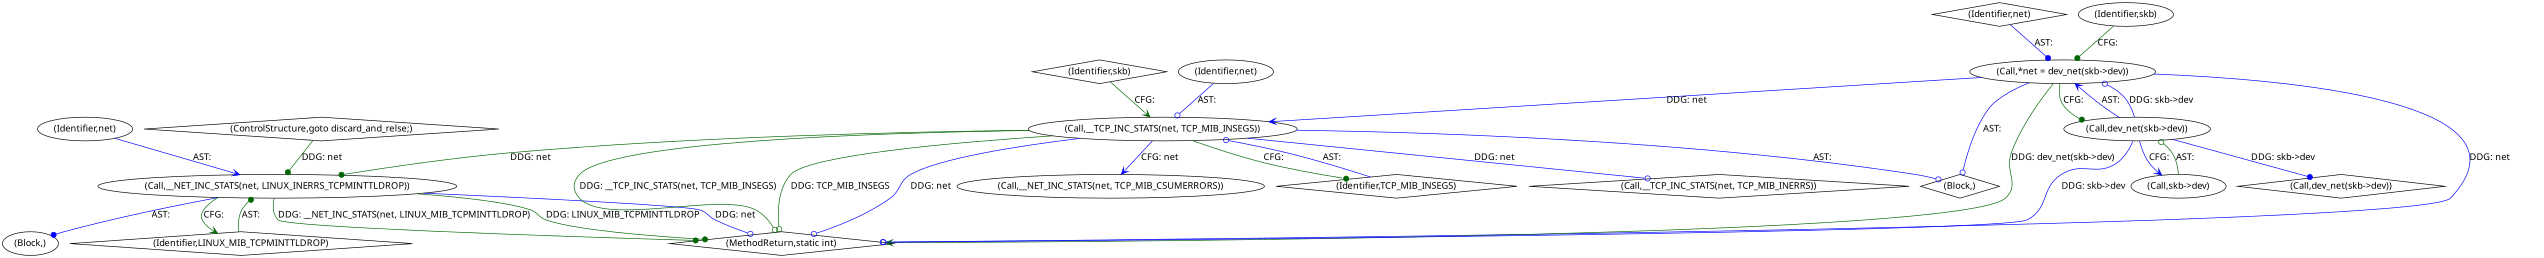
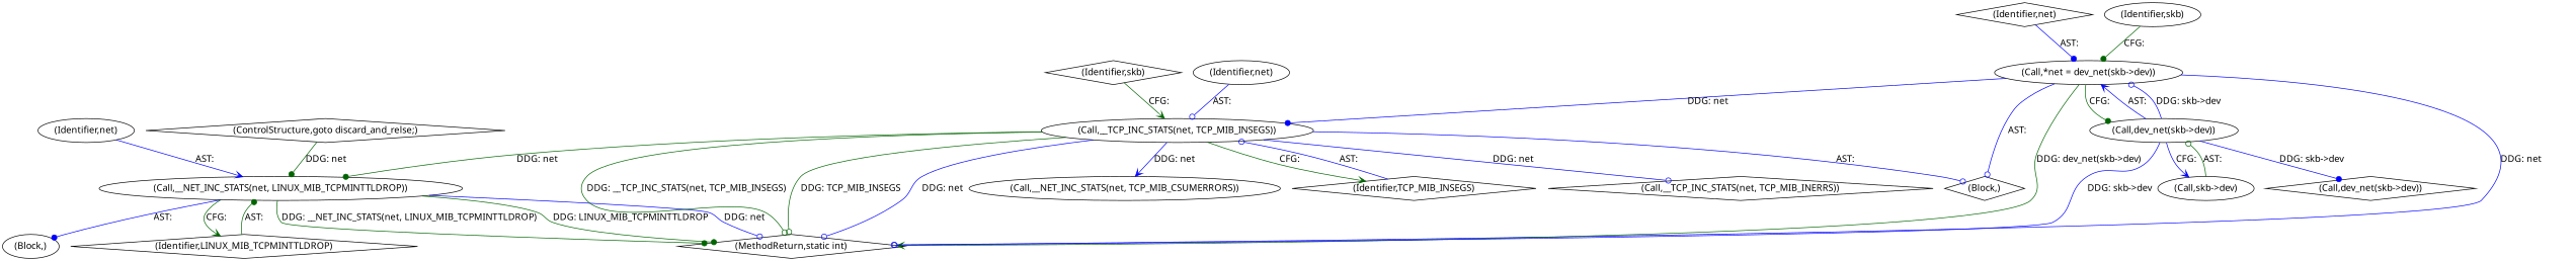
  digraph {
    fontname="Noto Sans"
    node [fontname="Noto Sans" shape=ellipse]
    edge [arrowhead=odot color=blue fontname="Noto Sans"]
-   n1 [label="(Call,__NET_INC_STATS(net, LINUX_INERRS_TCPMINTTLDROP))"]
+   n1 [label="(Call,__NET_INC_STATS(net, LINUX_MIB_TCPMINTTLDROP))"]
    n2 [label="(MethodReturn,static int)" shape=diamond]
    n3 [label="(Block,)"]
    n4 [label="(Identifier,LINUX_MIB_TCPMINTTLDROP)" shape=diamond]
    n5 [label="(Call,__TCP_INC_STATS(net, TCP_MIB_INSEGS))"]
    n6 [label="(Call,__TCP_INC_STATS(net, TCP_MIB_INERRS))" shape=diamond]
    n7 [label="(Block,)" shape=diamond]
    n8 [label="(Call,__NET_INC_STATS(net, TCP_MIB_CSUMERRORS))"]
    n9 [label="(Identifier,TCP_MIB_INSEGS)" shape=diamond]
    n10 [label="(Call,*net = dev_net(skb->dev))"]
    n11 [label="(Call,dev_net(skb->dev))"]
    n12 [label="(Call,skb->dev)"]
    n13 [label="(Call,dev_net(skb->dev))" shape=diamond]
    n14 [label="(Identifier,net)"]
    n15 [label="(Identifier,skb)" shape=diamond]
    n16 [label="(Identifier,net)"]
    n17 [label="(Identifier,net)" shape=diamond]
    n18 [label="(ControlStructure,goto discard_and_relse;)" shape=diamond]
    n19 [label="(Identifier,skb)"]
    n1 -> n2 [arrowhead=dot color=darkgreen label="DDG: __NET_INC_STATS(net, LINUX_MIB_TCPMINTTLDROP)"]
    n1 -> n2 [arrowhead=dot color=darkgreen label="DDG: LINUX_MIB_TCPMINTTLDROP"]
    n1 -> n2 [label="DDG: net"]
    n1 -> n3 [arrowhead=dot label="AST: "]
    n1 -> n4 [arrowhead=vee color=darkgreen label="CFG: "]
    n4 -> n1 [arrowhead=dot color=darkgreen label="AST: "]
    n5 -> n1 [arrowhead=dot color=darkgreen label="DDG: net"]
    n5 -> n2 [color=darkgreen label="DDG: TCP_MIB_INSEGS"]
    n5 -> n2 [label="DDG: net"]
    n5 -> n2 [color=darkgreen label="DDG: __TCP_INC_STATS(net, TCP_MIB_INSEGS)"]
    n5 -> n6 [label="DDG: net"]
    n5 -> n7 [label="AST: "]
-   n5 -> n8 [arrowhead=vee label="CFG: net"]
-   n5 -> n9 [arrowhead=dot color=darkgreen label="CFG: "]
+   n5 -> n8 [arrowhead=vee label="DDG: net"]
+   n5 -> n9 [arrowhead=vee color=darkgreen label="CFG: "]
    n9 -> n5 [label="AST: "]
    n10 -> n2 [label="DDG: net"]
    n10 -> n2 [arrowhead=vee color=darkgreen label="DDG: dev_net(skb->dev)"]
-   n10 -> n5 [arrowhead=vee label="DDG: net"]
+   n10 -> n5 [arrowhead=dot label="DDG: net"]
    n10 -> n7 [label="AST: "]
    n10 -> n11 [arrowhead=dot color=darkgreen label="CFG: "]
    n11 -> n2 [label="DDG: skb->dev"]
    n11 -> n10 [arrowhead=vee label="AST: "]
    n11 -> n10 [label="DDG: skb->dev"]
    n11 -> n12 [arrowhead=vee label="CFG: "]
    n11 -> n13 [arrowhead=dot label="DDG: skb->dev"]
    n12 -> n11 [color=darkgreen label="AST: "]
    n14 -> n1 [arrowhead=vee label="AST: "]
    n15 -> n5 [arrowhead=vee color=darkgreen label="CFG: "]
    n16 -> n5 [label="AST: "]
    n17 -> n10 [arrowhead=dot label="AST: "]
    n18 -> n1 [arrowhead=dot color=darkgreen label="DDG: net"]
    n19 -> n10 [arrowhead=dot color=darkgreen label="CFG: "]
  }
